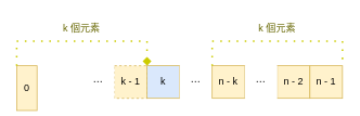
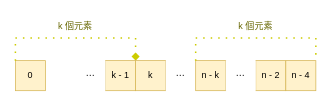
  <mxCell id="0" />
  <mxCell id="1" parent="0" />
- <mxCell id="2" value="0" style="rounded=0;whiteSpace=wrap;html=1;fillColor=#fff2cc;strokeColor=#d6b656;" parent="1" vertex="1"><mxGeometry x="20" y="80" width="25" height="55" as="geometry" /></mxCell>
- <mxCell id="3" value="k - 1" style="rounded=0;whiteSpace=wrap;html=1;fillColor=#fff2cc;strokeColor=#d6b656;dashed=1;" parent="1" vertex="1"><mxGeometry x="140" y="80" width="40" height="40" as="geometry" /></mxCell>
+ <mxCell id="2" value="0" style="rounded=0;whiteSpace=wrap;html=1;fillColor=#fff2cc;strokeColor=#d6b656;" parent="1" vertex="1"><mxGeometry x="20" y="80" width="40" height="40" as="geometry" /></mxCell>
+ <mxCell id="3" value="k - 1" style="rounded=0;whiteSpace=wrap;html=1;fillColor=#fff2cc;strokeColor=#d6b656;" parent="1" vertex="1"><mxGeometry x="140" y="80" width="40" height="40" as="geometry" /></mxCell>
  <mxCell id="4" value="⋯" style="rounded=0;whiteSpace=wrap;html=1;strokeColor=none;" parent="1" vertex="1"><mxGeometry x="100" y="80" width="40" height="40" as="geometry" /></mxCell>
  <mxCell id="5" value="" style="endArrow=diamond;dashed=1;html=1;strokeWidth=2;rounded=0;exitX=0;exitY=0;exitDx=0;exitDy=0;entryX=0;entryY=0;entryDx=0;entryDy=0;dashPattern=1 4;strokeColor=#CCCC00;" parent="1" source="2" target="7" edge="1"><mxGeometry width="50" height="50" relative="1" as="geometry"><mxPoint x="20" y="50" as="sourcePoint" /><mxPoint x="220" y="80" as="targetPoint" /><Array as="points"><mxPoint x="20" y="50" /><mxPoint x="180" y="50" /></Array></mxGeometry></mxCell>
  <mxCell id="6" value="&lt;font color=&quot;#666600&quot;&gt;k 個元素&lt;/font&gt;" style="text;html=1;strokeColor=none;fillColor=none;align=center;verticalAlign=middle;whiteSpace=wrap;rounded=0;" parent="1" vertex="1"><mxGeometry x="70" y="20" width="60" height="30" as="geometry" /></mxCell>
- <mxCell id="7" value="k" style="rounded=0;whiteSpace=wrap;html=1;fillColor=#dae8fc;strokeColor=#d6b656;" parent="1" vertex="1"><mxGeometry x="180" y="80" width="40" height="40" as="geometry" /></mxCell>
+ <mxCell id="7" value="k" style="rounded=0;whiteSpace=wrap;html=1;fillColor=#fff2cc;strokeColor=#d6b656;" parent="1" vertex="1"><mxGeometry x="180" y="80" width="40" height="40" as="geometry" /></mxCell>
  <mxCell id="8" value="n - 2" style="rounded=0;whiteSpace=wrap;html=1;fillColor=#fff2cc;strokeColor=#d6b656;" parent="1" vertex="1"><mxGeometry x="340" y="80" width="40" height="40" as="geometry" /></mxCell>
- <mxCell id="9" value="n - 1" style="rounded=0;whiteSpace=wrap;html=1;fillColor=#fff2cc;strokeColor=#d6b656;" parent="1" vertex="1"><mxGeometry x="380" y="80" width="40" height="40" as="geometry" /></mxCell>
+ <mxCell id="9" value="n - 4" style="rounded=0;whiteSpace=wrap;html=1;fillColor=#fff2cc;strokeColor=#d6b656;" parent="1" vertex="1"><mxGeometry x="380" y="80" width="40" height="40" as="geometry" /></mxCell>
  <mxCell id="10" value="⋯" style="rounded=0;whiteSpace=wrap;html=1;strokeColor=none;" parent="1" vertex="1"><mxGeometry x="220" y="80" width="40" height="40" as="geometry" /></mxCell>
  <mxCell id="11" value="n - k" style="rounded=0;whiteSpace=wrap;html=1;fillColor=#fff2cc;strokeColor=#d6b656;" parent="1" vertex="1"><mxGeometry x="260" y="80" width="40" height="40" as="geometry" /></mxCell>
  <mxCell id="12" value="⋯" style="rounded=0;whiteSpace=wrap;html=1;strokeColor=none;" parent="1" vertex="1"><mxGeometry x="300" y="80" width="40" height="40" as="geometry" /></mxCell>
  <mxCell id="13" value="" style="endArrow=none;dashed=1;html=1;strokeWidth=2;rounded=0;exitX=0;exitY=0;exitDx=0;exitDy=0;entryX=0;entryY=0;entryDx=0;entryDy=0;dashPattern=1 4;strokeColor=#CCCC00;" parent="1" edge="1"><mxGeometry width="50" height="50" relative="1" as="geometry"><mxPoint x="260" y="80" as="sourcePoint" /><mxPoint x="420" y="80" as="targetPoint" /><Array as="points"><mxPoint x="260" y="50" /><mxPoint x="420" y="50" /></Array></mxGeometry></mxCell>
  <mxCell id="14" value="&lt;font color=&quot;#666600&quot;&gt;k 個元素&lt;/font&gt;" style="text;html=1;strokeColor=none;fillColor=none;align=center;verticalAlign=middle;whiteSpace=wrap;rounded=0;" parent="1" vertex="1"><mxGeometry x="310" y="20" width="60" height="30" as="geometry" /></mxCell>
